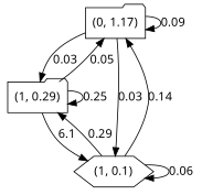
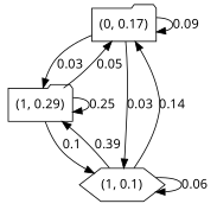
  digraph {
    fontname="Noto Sans"
    node [fontname="Noto Sans" shape=folder]
    edge [fontname="Noto Sans"]
-   n1 [label="(0, 1.17)"]
+   n1 [label="(0, 0.17)"]
    n2 [label="(1, 0.29)"]
    n3 [label="(1, 0.1)" shape=hexagon]
    n1 -> n1 [label=0.09]
    n1 -> n2 [label=0.03]
    n1 -> n3 [label=0.03]
    n2 -> n1 [label=0.05]
    n2 -> n2 [label=0.25]
-   n2 -> n3 [label=6.1]
+   n2 -> n3 [label=0.1]
    n3 -> n1 [label=0.14]
-   n3 -> n2 [label=0.29]
+   n3 -> n2 [label=0.39]
    n3 -> n3 [label=0.06]
  }
